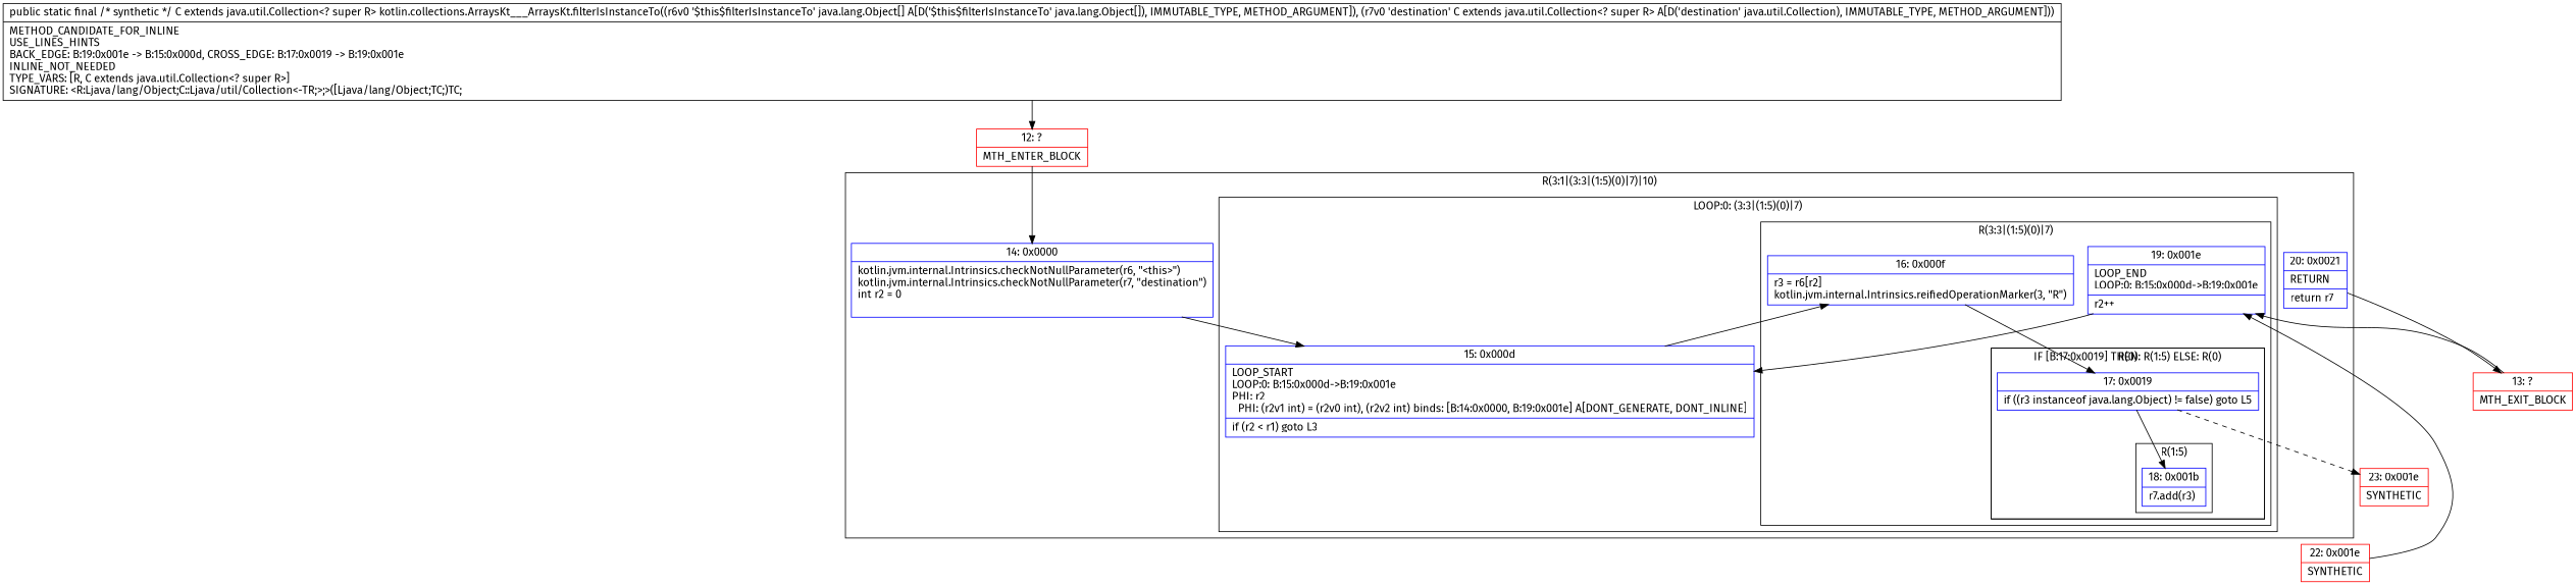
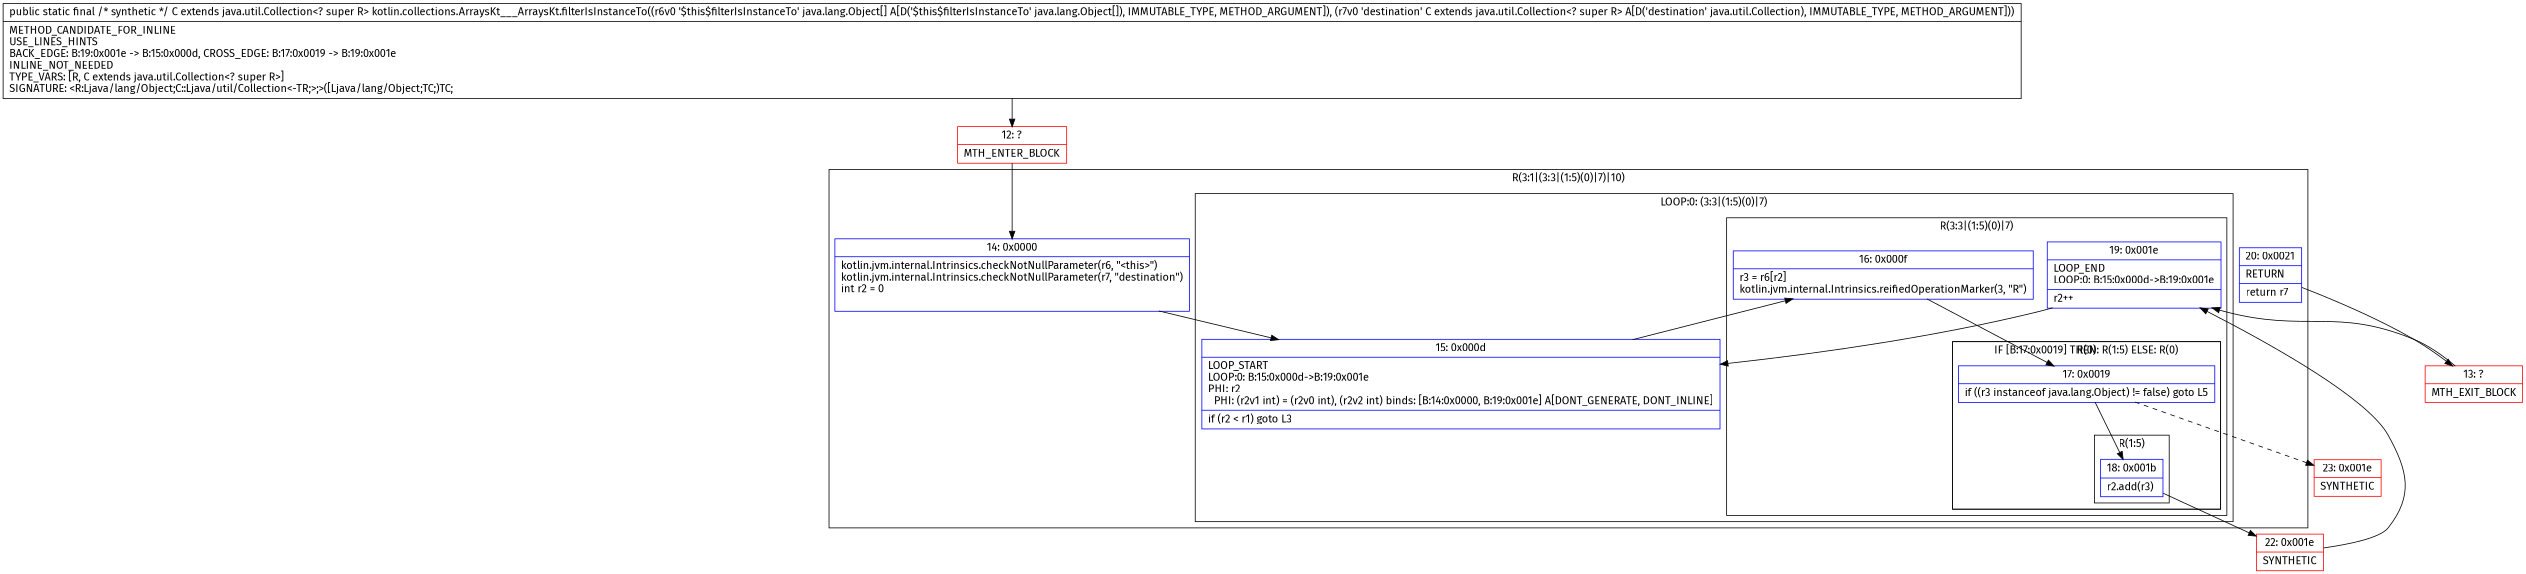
  digraph {
    fontname="Fira Sans"
    node [color=blue fontname="Fira Sans" shape=record]
    edge [fontname="Fira Sans"]
-   n1 [label="{18\:\ 0x001b|r7.add(r3)\l}"]
+   n1 [label="{18\:\ 0x001b|r2.add(r3)\l}"]
    n2 [label="{17\:\ 0x0019|if ((r3 instanceof java.lang.Object) != false) goto L5\l}"]
    n3 [label="{16\:\ 0x000f|r3 = r6[r2]\lkotlin.jvm.internal.Intrinsics.reifiedOperationMarker(3, \"R\")\l}"]
    n4 [label="{19\:\ 0x001e|LOOP_END\lLOOP:0: B:15:0x000d\-\>B:19:0x001e\l|r2++\l}"]
    n5 [label="{15\:\ 0x000d|LOOP_START\lLOOP:0: B:15:0x000d\-\>B:19:0x001e\lPHI: r2 \l  PHI: (r2v1 int) = (r2v0 int), (r2v2 int) binds: [B:14:0x0000, B:19:0x001e] A[DONT_GENERATE, DONT_INLINE]\l|if (r2 \< r1) goto L3\l}"]
    n6 [label="{14\:\ 0x0000|kotlin.jvm.internal.Intrinsics.checkNotNullParameter(r6, \"\<this\>\")\lkotlin.jvm.internal.Intrinsics.checkNotNullParameter(r7, \"destination\")\lint r2 = 0\l\l}"]
    n7 [label="{20\:\ 0x0021|RETURN\l|return r7\l}"]
    n8 [color=red label="{22\:\ 0x001e|SYNTHETIC\l}"]
    n9 [color=red label="{23\:\ 0x001e|SYNTHETIC\l}"]
    n10 [color=red label="{13\:\ ?|MTH_EXIT_BLOCK\l}"]
    n11 [color=red label="{12\:\ ?|MTH_ENTER_BLOCK\l}"]
    n12 [label="{public static final \/* synthetic *\/ C extends java.util.Collection\<? super R\> kotlin.collections.ArraysKt___ArraysKt.filterIsInstanceTo((r6v0 '$this$filterIsInstanceTo' java.lang.Object[] A[D('$this$filterIsInstanceTo' java.lang.Object[]), IMMUTABLE_TYPE, METHOD_ARGUMENT]), (r7v0 'destination' C extends java.util.Collection\<? super R\> A[D('destination' java.util.Collection), IMMUTABLE_TYPE, METHOD_ARGUMENT]))  | METHOD_CANDIDATE_FOR_INLINE\lUSE_LINES_HINTS\lBACK_EDGE: B:19:0x001e \-\> B:15:0x000d, CROSS_EDGE: B:17:0x0019 \-\> B:19:0x001e\lINLINE_NOT_NEEDED\lTYPE_VARS: [R, C extends java.util.Collection\<? super R\>]\lSIGNATURE: \<R:Ljava\/lang\/Object;C::Ljava\/util\/Collection\<\-TR;\>;\>([Ljava\/lang\/Object;TC;)TC;\l}" color=""]
    subgraph cluster_1 {
      label="R(3:1|(3:3|(1:5)(0)|7)|10)"
      n6
      n7
      subgraph cluster_2 {
        label="LOOP:0: (3:3|(1:5)(0)|7)"
        n5
        subgraph cluster_3 {
          label="R(3:3|(1:5)(0)|7)"
          n3
          n4
          subgraph cluster_4 {
            label="IF [B:17:0x0019] THEN: R(1:5) ELSE: R(0)"
            n2
            subgraph cluster_5 {
              label="R(1:5)"
              n1
            }
            subgraph cluster_6 {
              label="R(0)"
            }
          }
        }
      }
    }
+   n1 -> n8
    n2 -> n1
    n2 -> n9 [style=dashed]
    n3 -> n2
    n4 -> n5
    n5 -> n3
    n6 -> n5
    n7 -> n10
    n8 -> n4
    n10 -> n4
    n11 -> n6
    n12 -> n11
  }
